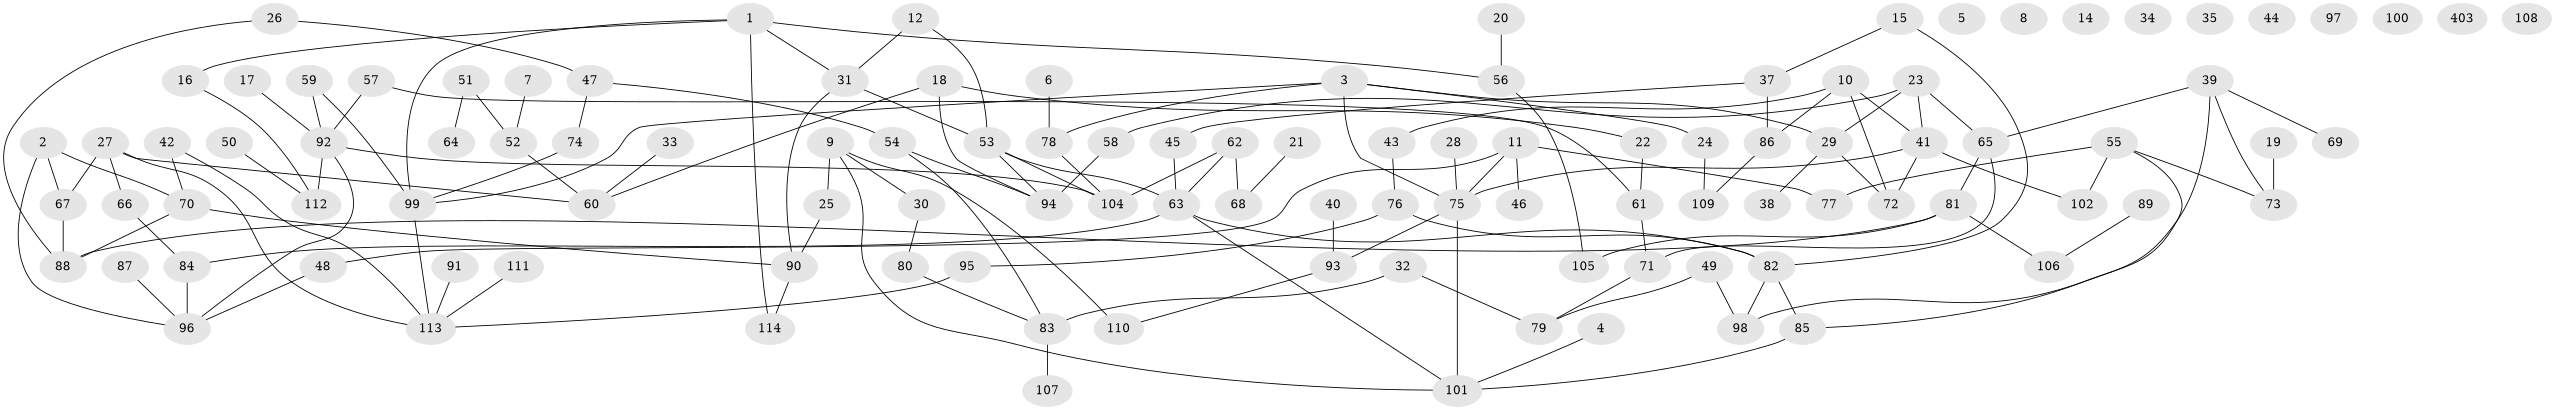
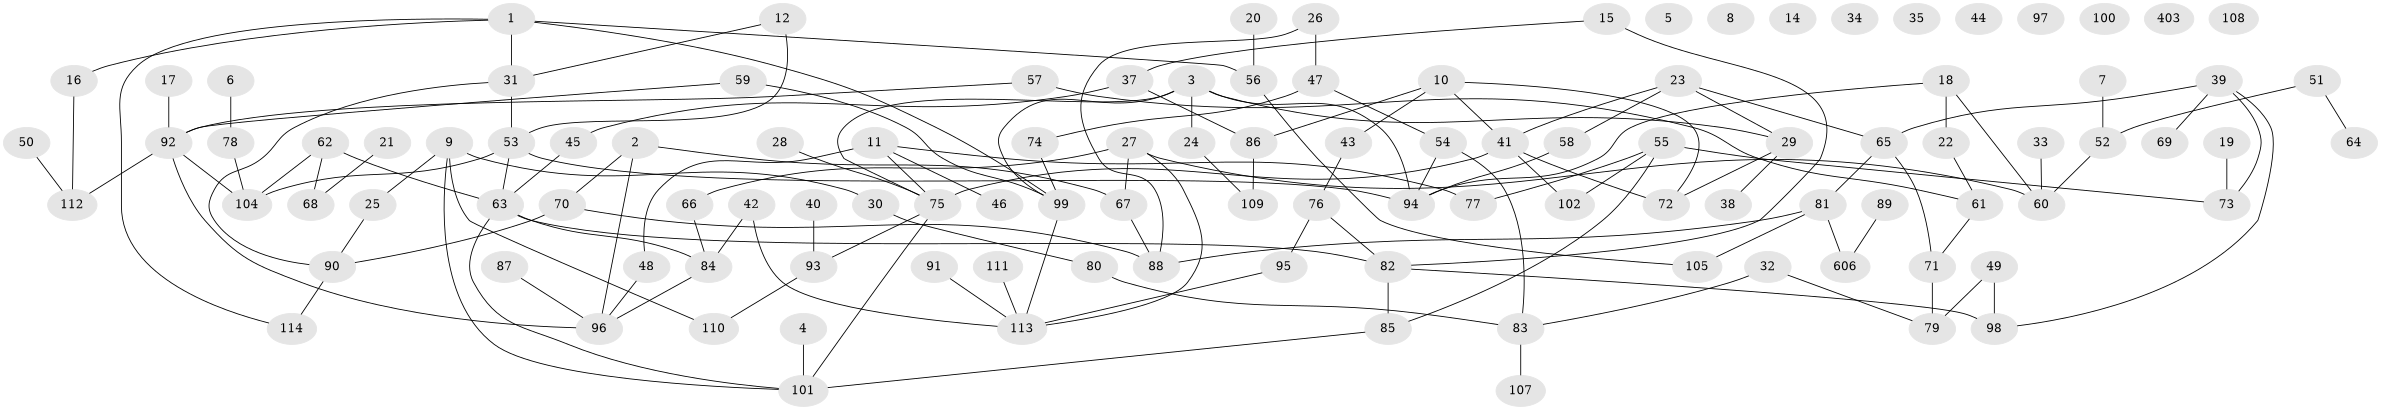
  graph {
    fontname="DejaVu Serif"
    node [color=gray90 fontname="DejaVu Serif" style=filled]
    edge [fontname="DejaVu Serif"]
    1
    16
    31
    56
    99
    114
    112
    53
    90
    105
    113
    2
    67
    70
    96
    88
    3
    24
    29
    75
    78
    109
    72
    38
    101
    93
    104
    4
    5
    6
    7
    52
    60
    8
    9
    25
    30
    110
    80
    10
    41
    43
    86
    102
    76
    11
    46
    48
    77
    12
    94
    63
    33
    65
    71
    81
    14
    15
    37
    82
    45
    98
    85
    17
    92
    18
    22
    61
    19
    73
    20
    21
    68
    23
    58
    26
    47
    54
    74
    27
    66
    84
    28
    83
    32
    79
    107
    34
    35
    39
    69
    40
    42
    95
    44
    49
    50
    51
    64
    55
    57
    59
    62
-   106
+   106 [label=606]
    87
    89
    91
    97
    100
    n110 [label=403]
    108
    111
    1 -- 16
    1 -- 31
    1 -- 56
    1 -- 99
    1 -- 114
    16 -- 112
    31 -- 53
    31 -- 90
    56 -- 105
    99 -- 113
    53 -- 104
    53 -- 94
    53 -- 63
    90 -- 114
    2 -- 67
    2 -- 70
    2 -- 96
    67 -- 88
    70 -- 90
    70 -- 88
    3 -- 99
    3 -- 24
    3 -- 29
    3 -- 75
-   3 -- 78
+   3 -- 94
    24 -- 109
    29 -- 72
    29 -- 38
    75 -- 101
    75 -- 93
    78 -- 104
    93 -- 110
    4 -- 101
    6 -- 78
    7 -- 52
    52 -- 60
    9 -- 101
    9 -- 25
    9 -- 30
    9 -- 110
    25 -- 90
    30 -- 80
    80 -- 83
    10 -- 72
    10 -- 41
    10 -- 43
    10 -- 86
    41 -- 75
    41 -- 72
    41 -- 102
    43 -- 76
    86 -- 109
    76 -- 82
    76 -- 95
    11 -- 75
    11 -- 46
    11 -- 48
    11 -- 77
    48 -- 96
    12 -- 31
    12 -- 53
    63 -- 101
    63 -- 82
    63 -- 84
    33 -- 60
    65 -- 71
    65 -- 81
    71 -- 79
    81 -- 105
    81 -- 88
    81 -- 106
    15 -- 37
    15 -- 82
    37 -- 86
    37 -- 45
    82 -- 98
    82 -- 85
    45 -- 63
    85 -- 101
    17 -- 92
    92 -- 112
    92 -- 96
    92 -- 104
    18 -- 60
    18 -- 94
    18 -- 22
    22 -- 61
    61 -- 71
    19 -- 73
    20 -- 56
    21 -- 68
    23 -- 29
    23 -- 41
    23 -- 65
    23 -- 58
    58 -- 94
    26 -- 88
    26 -- 47
    47 -- 54
    47 -- 74
    54 -- 94
    54 -- 83
    74 -- 99
    27 -- 113
    27 -- 67
    27 -- 60
    27 -- 66
    66 -- 84
    84 -- 96
    28 -- 75
    83 -- 107
    32 -- 83
    32 -- 79
    39 -- 65
    39 -- 98
    39 -- 73
    39 -- 69
    40 -- 93
    42 -- 113
-   42 -- 70
+   42 -- 84
    95 -- 113
    49 -- 98
    49 -- 79
    50 -- 112
    51 -- 52
    51 -- 64
    55 -- 102
    55 -- 77
    55 -- 85
    55 -- 73
    57 -- 92
    57 -- 61
    59 -- 99
    59 -- 92
    62 -- 104
    62 -- 63
    62 -- 68
    87 -- 96
    89 -- 106
    91 -- 113
    111 -- 113
  }
